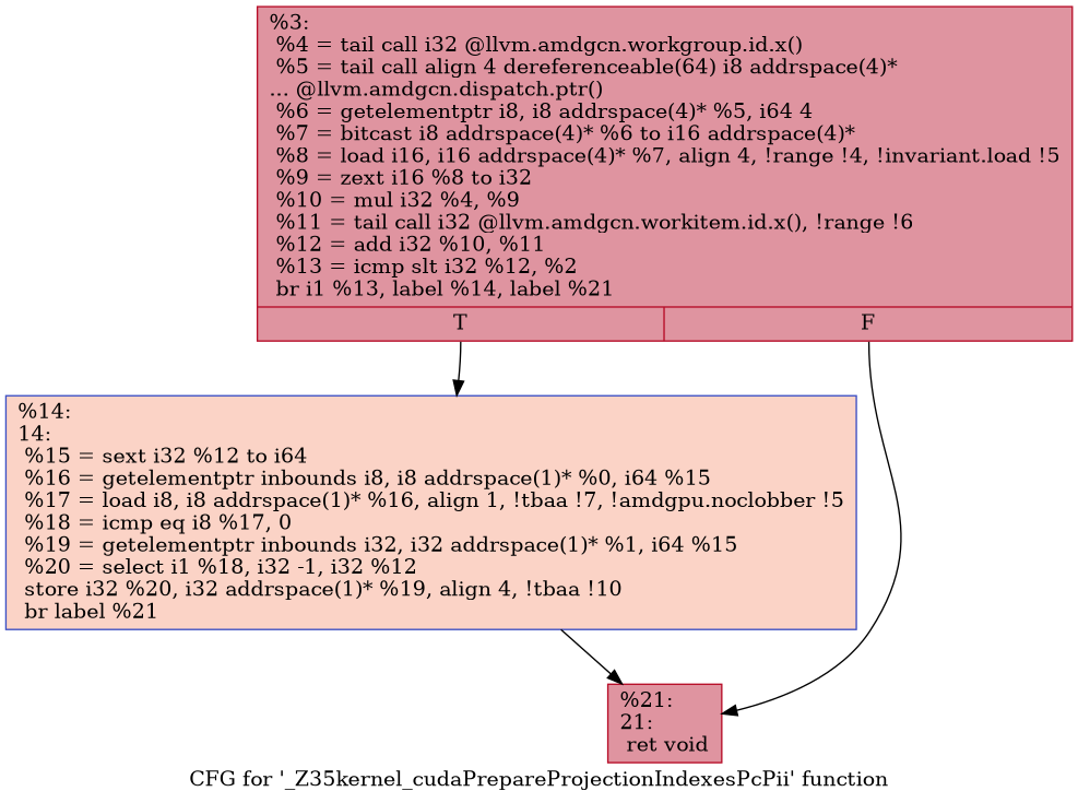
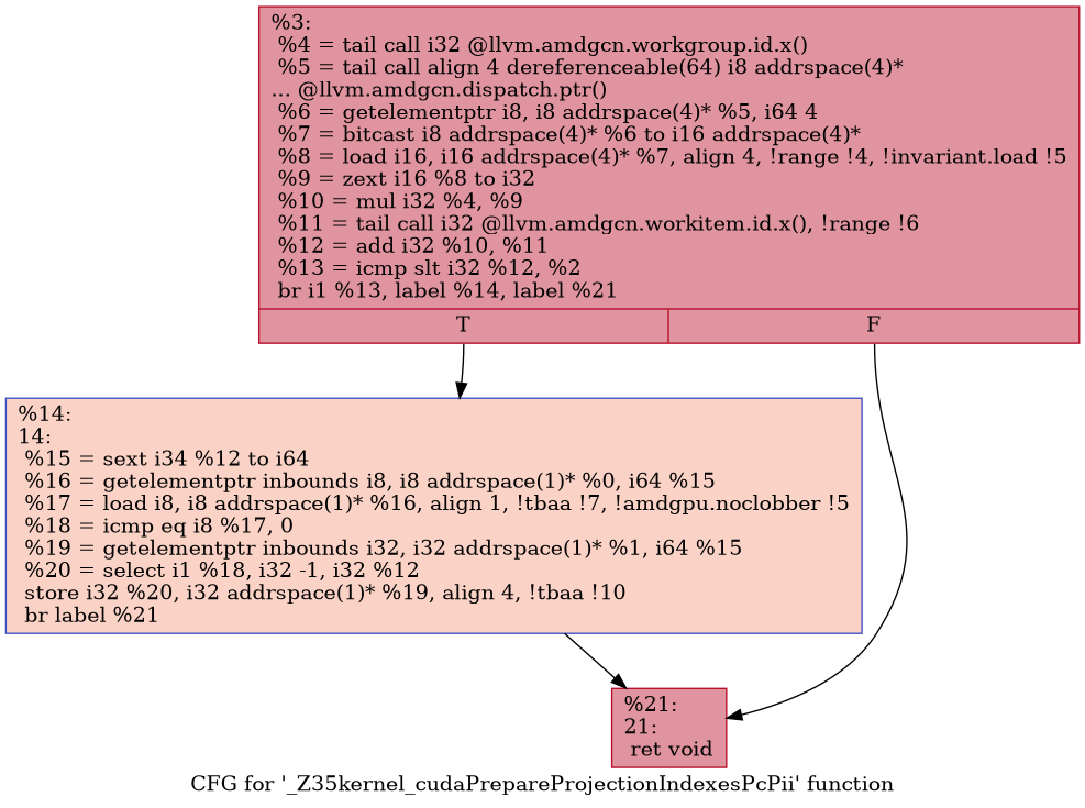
  digraph {
    label="CFG for '_Z35kernel_cudaPrepareProjectionIndexesPcPii' function"
    node [color="#b70d28ff" fillcolor="#b70d2870" shape=record style=filled]
    n1 [label="{%3:\l  %4 = tail call i32 @llvm.amdgcn.workgroup.id.x()\l  %5 = tail call align 4 dereferenceable(64) i8 addrspace(4)*\l... @llvm.amdgcn.dispatch.ptr()\l  %6 = getelementptr i8, i8 addrspace(4)* %5, i64 4\l  %7 = bitcast i8 addrspace(4)* %6 to i16 addrspace(4)*\l  %8 = load i16, i16 addrspace(4)* %7, align 4, !range !4, !invariant.load !5\l  %9 = zext i16 %8 to i32\l  %10 = mul i32 %4, %9\l  %11 = tail call i32 @llvm.amdgcn.workitem.id.x(), !range !6\l  %12 = add i32 %10, %11\l  %13 = icmp slt i32 %12, %2\l  br i1 %13, label %14, label %21\l|{<s0>T|<s1>F}}"]
-   n2 [color="#3d50c3ff" fillcolor="#f59c7d70" label="{%14:\l14:                                               \l  %15 = sext i32 %12 to i64\l  %16 = getelementptr inbounds i8, i8 addrspace(1)* %0, i64 %15\l  %17 = load i8, i8 addrspace(1)* %16, align 1, !tbaa !7, !amdgpu.noclobber !5\l  %18 = icmp eq i8 %17, 0\l  %19 = getelementptr inbounds i32, i32 addrspace(1)* %1, i64 %15\l  %20 = select i1 %18, i32 -1, i32 %12\l  store i32 %20, i32 addrspace(1)* %19, align 4, !tbaa !10\l  br label %21\l}"]
+   n2 [color="#3d50c3ff" fillcolor="#f59c7d70" label="{%14:\l14:                                               \l  %15 = sext i34 %12 to i64\l  %16 = getelementptr inbounds i8, i8 addrspace(1)* %0, i64 %15\l  %17 = load i8, i8 addrspace(1)* %16, align 1, !tbaa !7, !amdgpu.noclobber !5\l  %18 = icmp eq i8 %17, 0\l  %19 = getelementptr inbounds i32, i32 addrspace(1)* %1, i64 %15\l  %20 = select i1 %18, i32 -1, i32 %12\l  store i32 %20, i32 addrspace(1)* %19, align 4, !tbaa !10\l  br label %21\l}"]
    n3 [label="{%21:\l21:                                               \l  ret void\l}"]
    n1 -> n2 [tailport=s0]
    n1 -> n3 [tailport=s1]
    n2 -> n3
  }
